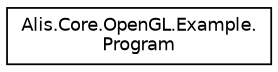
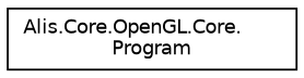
  digraph {
    rankdir=LR
-   n1 [color=black fillcolor=white fontname=Helvetica fontsize=10 height=0.2 label="Alis.Core.OpenGL.Example.\lProgram" shape=record style=filled width=0.4]
+   n1 [color=black fillcolor=white fontname=Helvetica fontsize=10 height=0.2 label="Alis.Core.OpenGL.Core.\lProgram" shape=record style=filled width=0.4]
  }
